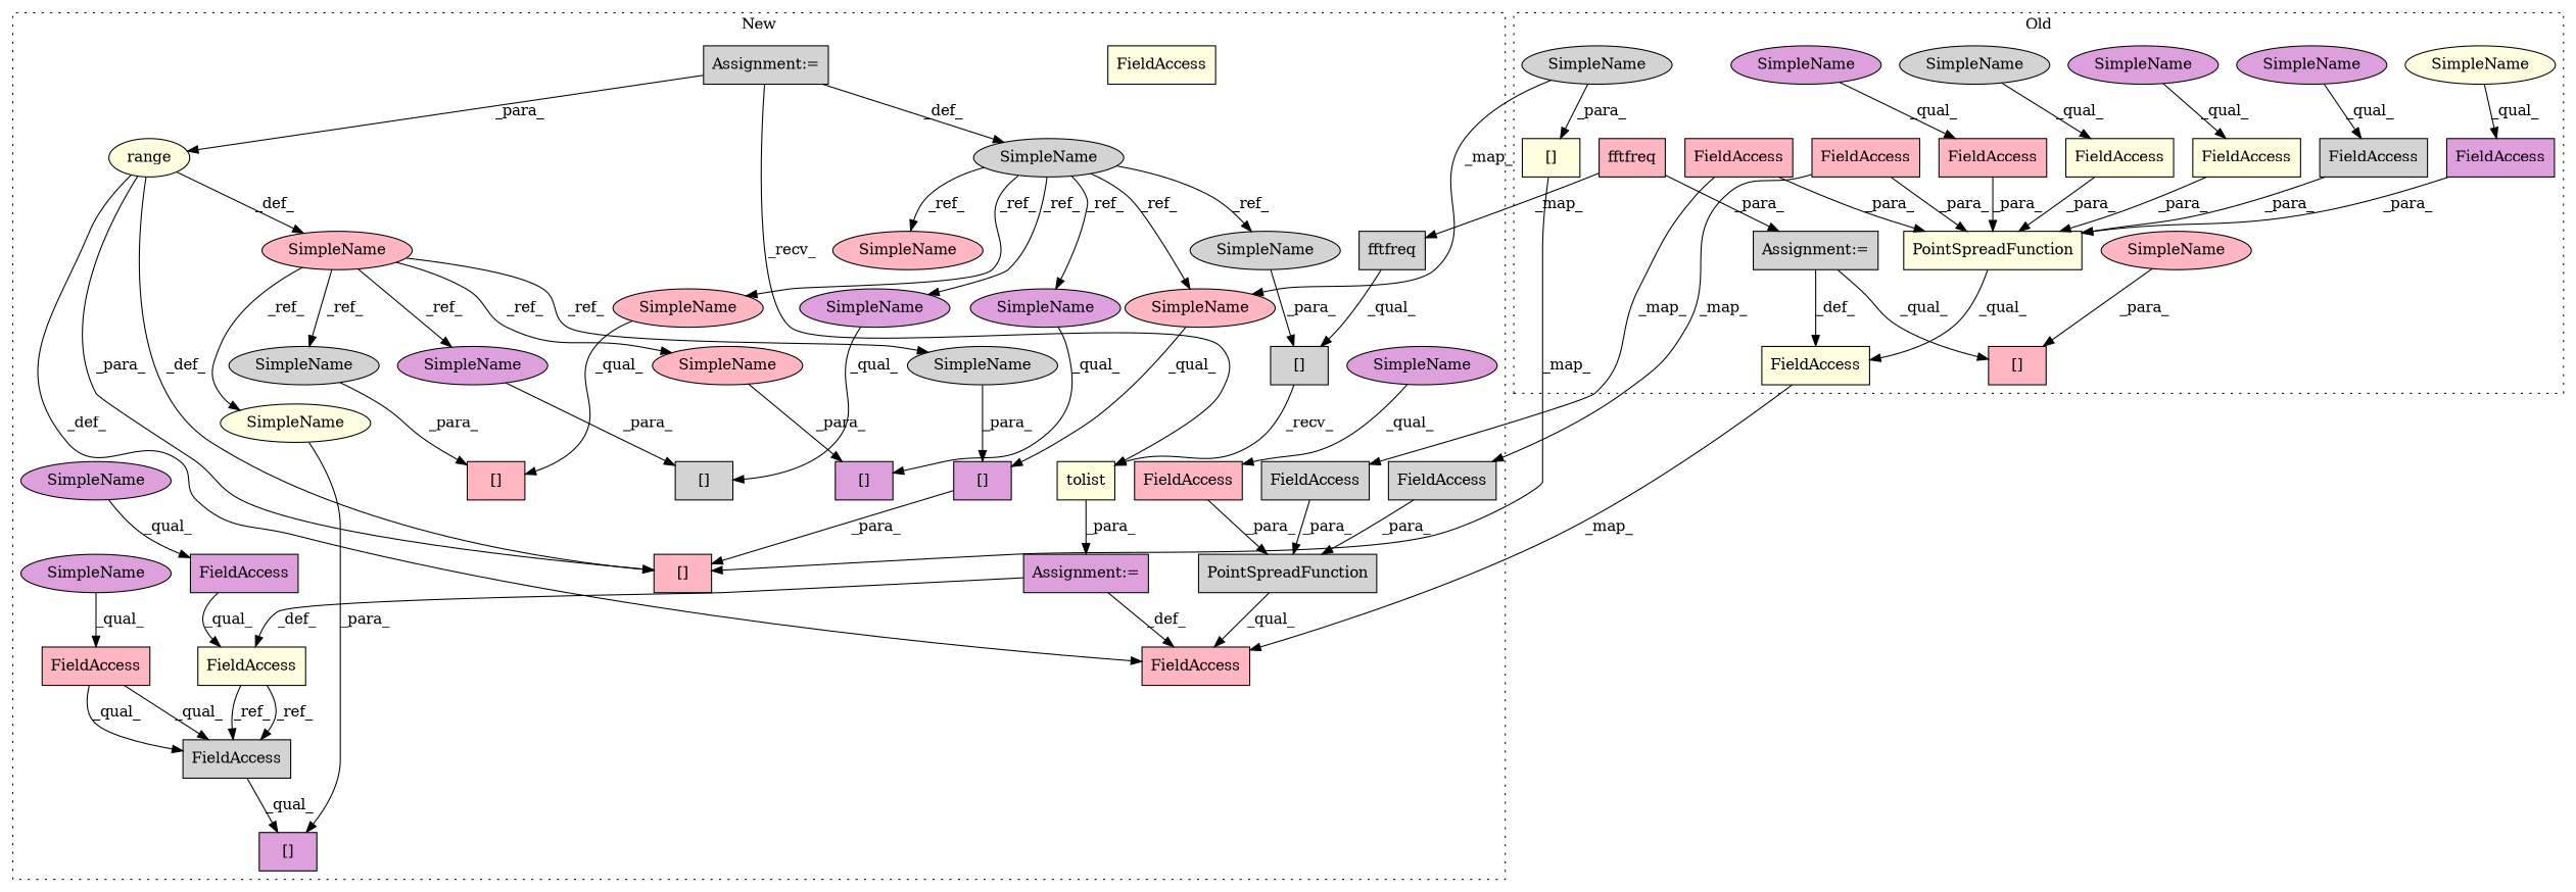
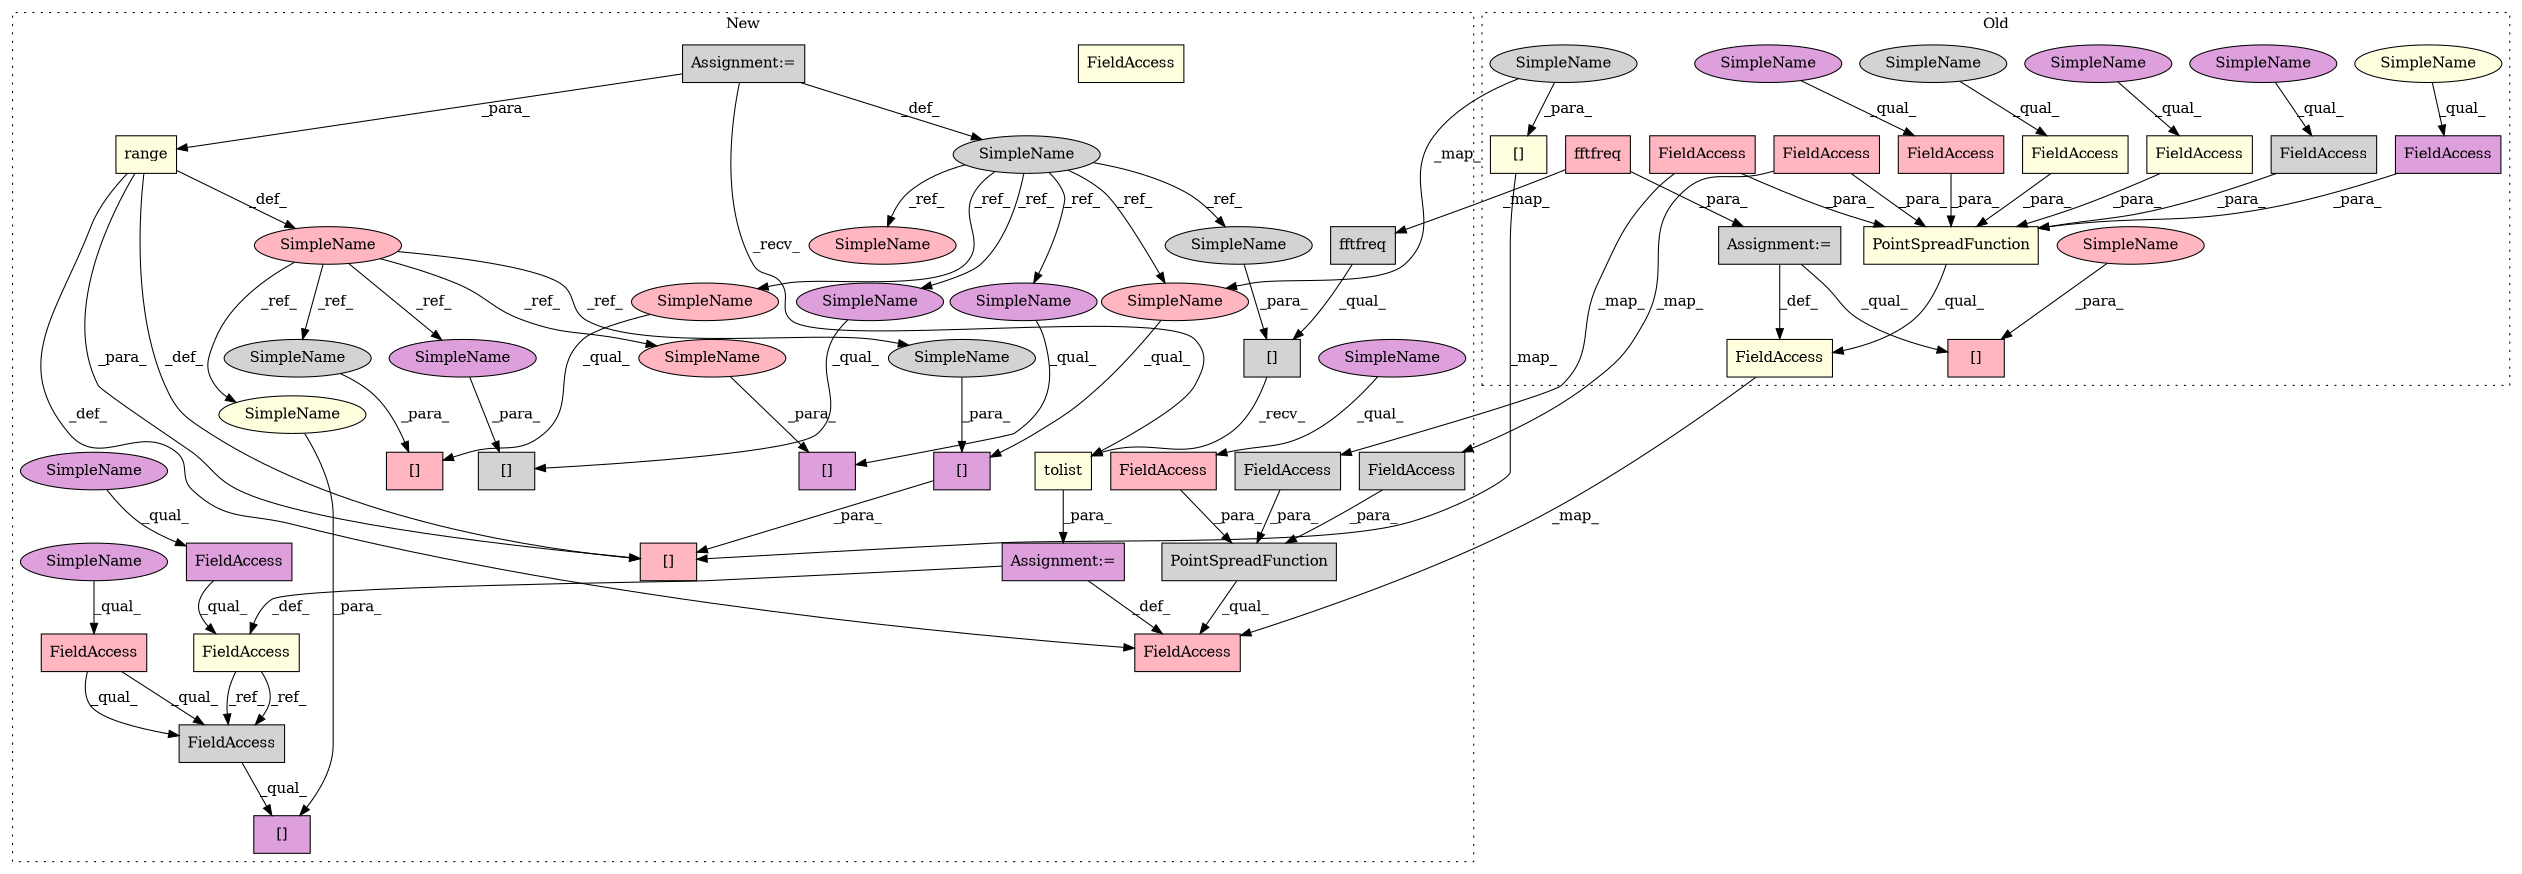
  digraph {
    node [a=42 fillcolor=lightpink l=1 s=25845 shape=box style=filled]
    n1 [a=2 l="6,1" label="[]" s="23359,23366"]
    n2 [a=7 fillcolor=lightgrey label="Assignment:=" s=23098]
    n3 [a=22 fillcolor=lightyellow l=6 label=FieldAccess s=23352]
    n4 [a=32 l=9 label=fftfreq s=23114]
    n5 [a=32 fillcolor=lightyellow l="20,1" label=PointSpreadFunction s="23131,23230"]
    n6 [a=22 l=18 label=FieldAccess s=23212]
    n7 [a=22 fillcolor=lightyellow l=10 label=FieldAccess s=23187]
    n8 [a=22 l=13 label=FieldAccess s=23198]
    n9 [a=22 fillcolor=plum l=8 label=FieldAccess s=23178]
    n10 [a=22 fillcolor=lightyellow l=9 label=FieldAccess s=23161]
    n11 [a=22 fillcolor=lightgrey l=9 label=FieldAccess s=23151]
    n12 [a=22 l=6 label=FieldAccess s=23171]
    n13 [a=2 fillcolor=lightyellow l="3,1" label="[]" s="23541,23545"]
    n14 [label=SimpleName s=23365 shape=ellipse]
    n15 [fillcolor=lightgrey label=SimpleName s=23544 shape=ellipse]
    n16 [fillcolor=plum l=4 label=SimpleName s=23187 shape=ellipse]
    n17 [fillcolor=lightgrey l=4 label=SimpleName s=23161 shape=ellipse]
    n18 [fillcolor=plum l=4 label=SimpleName s=23171 shape=ellipse]
    n19 [fillcolor=lightyellow l=4 label=SimpleName s=23178 shape=ellipse]
    n20 [fillcolor=plum l=4 label=SimpleName s=23151 shape=ellipse]
    n21 [a=32 fillcolor=lightgrey l="20,1" label=PointSpreadFunction s="25570,25637"]
    n22 [a=22 l=14 label=FieldAccess s=25590]
    n23 [a=22 l=6 label=FieldAccess s=25838]
    n24 [a=32 fillcolor=lightgrey l=9 label=fftfreq s=25541]
    n25 [a=2 fillcolor=plum l="17,1" label="[]" s="25845,25869"]
    n26 [a=22 fillcolor=lightgrey l=18 label=FieldAccess s=25619]
    n27 [l=7 label=SimpleName s=25701 shape=ellipse]
    n28 [a=2 fillcolor=plum l="2,1" label="[]" s="25742,25751"]
    n29 [a=22 fillcolor=lightyellow l=16 label=FieldAccess]
    n30 [a=2 fillcolor=lightgrey l="2,1" label="[]" s="25796,25805"]
    n31 [fillcolor=lightgrey label=SimpleName s=25479 shape=ellipse]
    n32 [a=2 fillcolor=plum l="2,1" label="[]" s="25983,25992"]
    n33 [a=7 fillcolor=plum label="Assignment:=" s=25525]
    n34 [a=22 fillcolor=lightgrey l=13 label=FieldAccess s=25605]
    n35 [a=2 l="2,1" label="[]" s="26009,26018"]
    n36 [a=2 fillcolor=lightgrey l="25,1" label="[]" s="25526,25552"]
    n37 [a=22 fillcolor=plum l=14 label=FieldAccess s=25509]
    n38 [a=22 fillcolor=lightyellow l=16 label=FieldAccess s=25509]
    n39 [a=22 l=14 label=FieldAccess]
    n40 [a=32 fillcolor=lightyellow l=8 label=tolist s=25554]
-   n41 [a=32 fillcolor=lightyellow l="6,1" label=range s="25711,25723" shape=ellipse]
+   n41 [a=32 fillcolor=lightyellow l="6,1" label=range s="25711,25723"]
    n42 [a=7 fillcolor=lightgrey label="Assignment:=" s=25480]
    n43 [a=2 l="3,1" label="[]" s="25980,25993"]
    n44 [fillcolor=lightgrey l=7 label=SimpleName s=25985 shape=ellipse]
    n45 [fillcolor=lightgrey l=7 label=SimpleName s=26011 shape=ellipse]
    n46 [fillcolor=lightyellow l=7 label=SimpleName s=25862 shape=ellipse]
    n47 [fillcolor=plum l=7 label=SimpleName s=25798 shape=ellipse]
    n48 [l=7 label=SimpleName s=25744 shape=ellipse]
    n49 [a=22 fillcolor=lightgrey l=16 label=FieldAccess]
    n50 [fillcolor=plum l=4 label=SimpleName s=25509 shape=ellipse]
    n51 [fillcolor=plum l=4 label=SimpleName s=25590 shape=ellipse]
    n52 [fillcolor=plum l=4 label=SimpleName shape=ellipse]
    n53 [label=SimpleName s=25721 shape=ellipse]
    n54 [fillcolor=plum label=SimpleName s=25742 shape=ellipse]
    n55 [fillcolor=lightgrey label=SimpleName s=25551 shape=ellipse]
    n56 [fillcolor=plum label=SimpleName s=25796 shape=ellipse]
    n57 [label=SimpleName s=26009 shape=ellipse]
    n58 [label=SimpleName s=25983 shape=ellipse]
    subgraph cluster_1 {
      label=Old
      style=dotted
      n1
      n2
      n3
      n4
      n5
      n6
      n7
      n8
      n9
      n10
      n11
      n12
      n13
      n14
      n15
      n16
      n17
      n18
      n19
      n20
    }
    subgraph cluster_2 {
      label=New
      style=dotted
      n21
      n22
      n23
      n24
      n25
      n26
      n27
      n28
      n29
      n30
      n31
      n32
      n33
      n34
      n35
      n36
      n37
      n38
      n39
      n40
      n41
      n42
      n43
      n44
      n45
      n46
      n47
      n48
      n49
      n50
      n51
      n52
      n53
      n54
      n55
      n56
      n57
      n58
    }
    n2 -> n1 [label=_qual_]
    n2 -> n3 [label=_def_]
    n3 -> n23 [label=_map_]
    n4 -> n2 [label=_para_]
    n4 -> n24 [label=_map_]
    n5 -> n3 [label=_qual_]
    n6 -> n5 [label=_para_]
    n6 -> n26 [label=_map_]
    n7 -> n5 [label=_para_]
    n8 -> n5 [label=_para_]
    n8 -> n34 [label=_map_]
    n9 -> n5 [label=_para_]
    n10 -> n5 [label=_para_]
    n11 -> n5 [label=_para_]
    n12 -> n5 [label=_para_]
    n13 -> n43 [label=_map_]
    n14 -> n1 [label=_para_]
    n15 -> n13 [label=_para_]
    n15 -> n58 [label=_map_]
    n16 -> n7 [label=_qual_]
    n17 -> n10 [label=_qual_]
    n18 -> n12 [label=_qual_]
    n19 -> n9 [label=_qual_]
    n20 -> n11 [label=_qual_]
    n21 -> n23 [label=_qual_]
    n22 -> n21 [label=_para_]
    n24 -> n36 [label=_qual_]
    n26 -> n21 [label=_para_]
    n27 -> n44 [label=_ref_]
    n27 -> n45 [label=_ref_]
    n27 -> n46 [label=_ref_]
    n27 -> n47 [label=_ref_]
    n27 -> n48 [label=_ref_]
    n31 -> n53 [label=_ref_]
    n31 -> n54 [label=_ref_]
    n31 -> n55 [label=_ref_]
    n31 -> n56 [label=_ref_]
    n31 -> n57 [label=_ref_]
    n31 -> n58 [label=_ref_]
    n32 -> n43 [label=_para_]
    n33 -> n23 [label=_def_]
    n33 -> n38 [label=_def_]
    n34 -> n21 [label=_para_]
    n36 -> n40 [label=_recv_]
    n37 -> n38 [label=_qual_]
    n38 -> n49 [label=_ref_]
    n38 -> n49 [label=_ref_]
    n39 -> n49 [label=_qual_]
    n39 -> n49 [label=_qual_]
    n40 -> n33 [label=_para_]
    n41 -> n23 [label=_def_]
    n41 -> n27 [label=_def_]
    n41 -> n43 [label=_def_]
    n41 -> n43 [label=_para_]
    n42 -> n31 [label=_def_]
    n42 -> n40 [label=_recv_]
    n42 -> n41 [label=_para_]
    n44 -> n32 [label=_para_]
    n45 -> n35 [label=_para_]
    n46 -> n25 [label=_para_]
    n47 -> n30 [label=_para_]
    n48 -> n28 [label=_para_]
    n49 -> n25 [label=_qual_]
    n50 -> n37 [label=_qual_]
    n51 -> n22 [label=_qual_]
    n52 -> n39 [label=_qual_]
    n54 -> n28 [label=_qual_]
    n55 -> n36 [label=_para_]
    n56 -> n30 [label=_qual_]
    n57 -> n35 [label=_qual_]
    n58 -> n32 [label=_qual_]
  }
